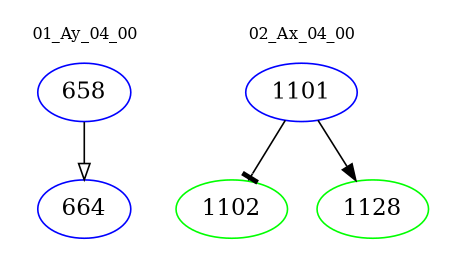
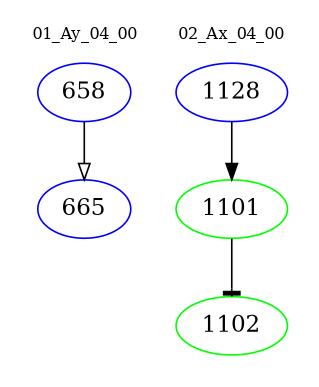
  digraph {
    node [color=blue]
    edge [color=black]
    n1 [label=658]
-   n2 [label=664]
-   n3 [label=1101]
+   n2 [label=665]
+   n3 [color=green label=1101]
    n4 [color=green label=1102]
-   n5 [color=green label=1128]
+   n5 [label=1128]
    subgraph cluster_1 {
      color=white
      fontsize=10
      label="01_Ay_04_00"
      n1
      n2
    }
    subgraph cluster_2 {
      color=white
      fontsize=10
      label="02_Ax_04_00"
      n3
      n4
      n5
    }
    n1 -> n2 [arrowhead=onormal]
    n3 -> n4 [arrowhead=tee]
-   n3 -> n5 [arrowhead=normal]
+   n5 -> n3 [arrowhead=normal]
  }
